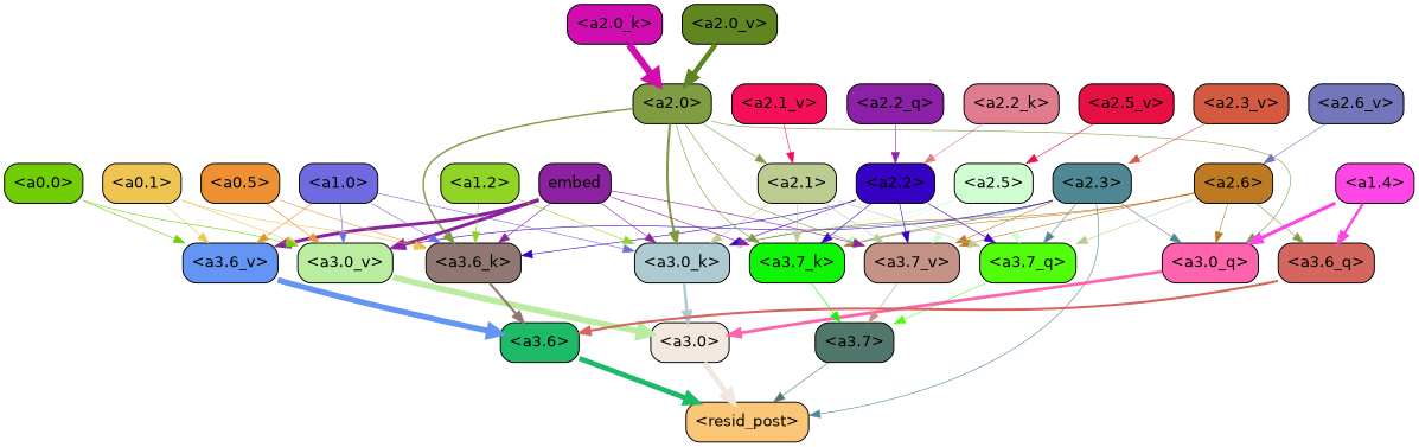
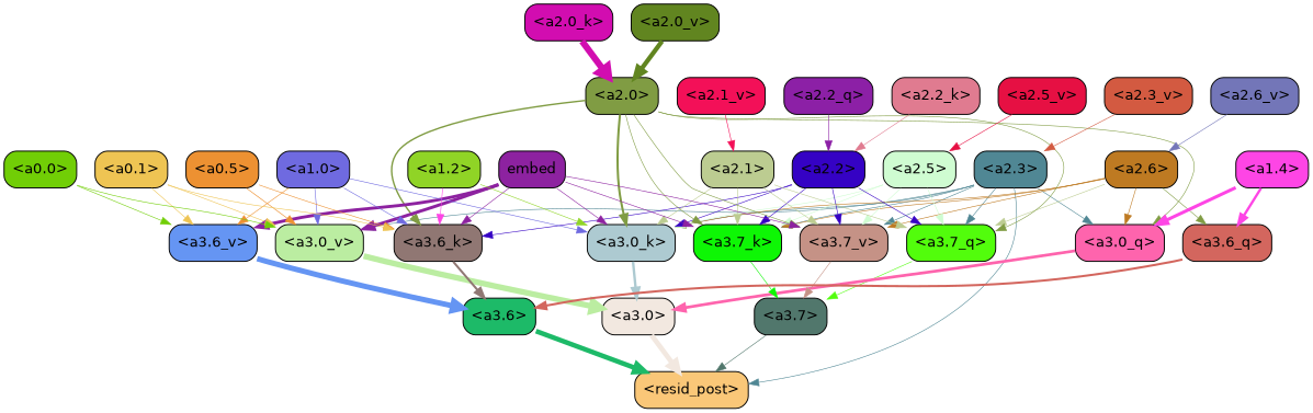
  strict digraph {
    splines=true
    node [color=black fontname=Helvetica shape=box style="filled, rounded"]
    edge [color="#508794" penwidth=0.6]
    "<a3.7>" [fillcolor="#51776c"]
    "<resid_post>" [fillcolor="#fac778"]
    "<a3.6>" [fillcolor="#1dba68"]
    "<a3.0>" [fillcolor="#f2e8e0"]
    "<a2.3>" [fillcolor="#508794"]
    "<a3.7_q>" [fillcolor="#52fd0c"]
    "<a3.0_q>" [fillcolor="#fe64ad"]
    "<a3.7_k>" [fillcolor="#0ef605"]
    "<a3.0_k>" [fillcolor="#adcad1"]
    "<a3.7_v>" [fillcolor="#c59286"]
    "<a3.0_v>" [fillcolor="#bbeda1"]
    "<a3.6_q>" [fillcolor="#d3665e"]
    "<a3.6_k>" [fillcolor="#907773"]
    "<a3.6_v>" [fillcolor="#6595f3"]
    "<a2.6>" [fillcolor="#be7a22"]
    "<a2.5>" [fillcolor="#cffcd1"]
    "<a2.2>" [fillcolor="#3502c4"]
    "<a2.1>" [fillcolor="#bccc91"]
    "<a2.0>" [fillcolor="#809c43"]
    "<a1.4>" [fillcolor="#fe45e5"]
    embed [fillcolor="#8d22a0"]
    "<a1.2>" [fillcolor="#90d426"]
    "<a1.0>" [fillcolor="#6f6ae0"]
    "<a0.5>" [fillcolor="#ed9132"]
    "<a0.1>" [fillcolor="#eec453"]
    "<a0.0>" [fillcolor="#71ce06"]
    "<a2.2_q>" [fillcolor="#8c20a6"]
    "<a2.2_k>" [fillcolor="#e07b90"]
    "<a2.0_k>" [fillcolor="#d20db0"]
    "<a2.6_v>" [fillcolor="#7376b8"]
    "<a2.5_v>" [fillcolor="#e61043"]
    "<a2.3_v>" [fillcolor="#d35a41"]
    "<a2.1_v>" [fillcolor="#f31058"]
    "<a2.0_v>" [fillcolor="#618520"]
    "<a3.7>" -> "<resid_post>" [color="#51776c"]
    "<a3.6>" -> "<resid_post>" [color="#1dba68" penwidth=4.7534414529800415]
    "<a3.0>" -> "<resid_post>" [color="#f2e8e0" penwidth=4.898576855659485]
    "<a2.3>" -> "<resid_post>"
    "<a2.3>" -> "<a3.7_q>"
    "<a2.3>" -> "<a3.0_q>"
    "<a2.3>" -> "<a3.7_k>"
    "<a2.3>" -> "<a3.0_k>"
-   "<a2.3>" -> "<a3.7_v>" [color="#be7a22"]
-   "<a2.3>" -> "<a3.0_v>" [color="#3502c4"]
+   "<a2.3>" -> "<a3.7_v>"
+   "<a2.3>" -> "<a3.0_v>"
    "<a3.7_q>" -> "<a3.7>" [color="#52fd0c"]
    "<a3.0_q>" -> "<a3.0>" [color="#fe64ad" penwidth=2.870753765106201]
    "<a3.7_k>" -> "<a3.7>" [color="#0ef605"]
    "<a3.0_k>" -> "<a3.0>" [color="#adcad1" penwidth=2.520303964614868]
    "<a3.7_v>" -> "<a3.7>" [color="#c59286"]
    "<a3.0_v>" -> "<a3.0>" [color="#bbeda1" penwidth=5.680712580680847]
    "<a3.6_q>" -> "<a3.6>" [color="#d3665e" penwidth=2.160832464694977]
    "<a3.6_k>" -> "<a3.6>" [color="#907773" penwidth=2.13908451795578]
    "<a3.6_v>" -> "<a3.6>" [color="#6595f3" penwidth=5.297133803367615]
    "<a2.6>" -> "<a3.7_q>" [color="#bccc91"]
    "<a2.6>" -> "<a3.0_q>" [color="#be7a22"]
    "<a2.6>" -> "<a3.7_k>" [color="#be7a22"]
    "<a2.6>" -> "<a3.0_k>" [color="#be7a22"]
    "<a2.6>" -> "<a3.7_v>" [color="#be7a22"]
    "<a2.6>" -> "<a3.6_q>" [color="#809c43"]
    "<a2.5>" -> "<a3.7_q>" [color="#cffcd1"]
    "<a2.5>" -> "<a3.7_k>" [color="#cffcd1"]
    "<a2.5>" -> "<a3.0_k>" [color="#cffcd1"]
    "<a2.5>" -> "<a3.7_v>" [color="#cffcd1"]
    "<a2.2>" -> "<a3.7_q>" [color="#3502c4"]
    "<a2.2>" -> "<a3.7_k>" [color="#3502c4"]
    "<a2.2>" -> "<a3.0_k>" [color="#3502c4"]
    "<a2.2>" -> "<a3.7_v>" [color="#3502c4"]
    "<a2.2>" -> "<a3.6_k>" [color="#3502c4"]
    "<a2.1>" -> "<a3.7_q>" [color="#bccc91"]
    "<a2.1>" -> "<a3.7_k>" [color="#bccc91"]
    "<a2.1>" -> "<a3.0_k>" [color="#bccc91"]
    "<a2.1>" -> "<a3.7_v>" [color="#bccc91"]
-   "<a2.0>" -> "<a2.1>" [color="#809c43"]
+   "<a2.0>" -> "<a3.7_q>" [color="#809c43"]
    "<a2.0>" -> "<a3.0_q>" [color="#809c43"]
    "<a2.0>" -> "<a3.7_k>" [color="#809c43"]
    "<a2.0>" -> "<a3.0_k>" [color="#809c43" penwidth=2.142689883708954]
    "<a2.0>" -> "<a3.7_v>" [color="#809c43"]
    "<a2.0>" -> "<a3.6_k>" [color="#809c43" penwidth=1.4855384826660156]
    "<a1.4>" -> "<a3.0_q>" [color="#fe45e5" penwidth=3.192750334739685]
    "<a1.4>" -> "<a3.6_q>" [color="#fe45e5" penwidth=2.4767253398895264]
    embed -> "<a3.7_k>" [color="#8d22a0"]
    embed -> "<a3.0_k>" [color="#8d22a0" penwidth=0.6015868484973907]
    embed -> "<a3.7_v>" [color="#8d22a0"]
    embed -> "<a3.0_v>" [color="#8d22a0" penwidth=3.0891895294189453]
    embed -> "<a3.6_k>" [color="#8d22a0"]
    embed -> "<a3.6_v>" [color="#8d22a0" penwidth=3.067279100418091]
    "<a1.2>" -> "<a3.0_k>" [color="#90d426"]
-   "<a1.2>" -> "<a3.6_k>" [color="#90d426"]
+   "<a1.2>" -> "<a3.6_k>" [color="#fe45e5"]
    "<a1.0>" -> "<a3.0_k>" [color="#6f6ae0"]
    "<a1.0>" -> "<a3.0_v>" [color="#6f6ae0"]
    "<a1.0>" -> "<a3.6_k>" [color="#6f6ae0"]
    "<a1.0>" -> "<a3.6_v>" [color="#ed9132"]
    "<a0.5>" -> "<a3.0_v>" [color="#ed9132" penwidth=0.6549575447570533]
    "<a0.5>" -> "<a3.6_k>" [color="#ed9132"]
    "<a0.1>" -> "<a3.0_v>" [color="#eec453"]
    "<a0.1>" -> "<a3.6_k>" [color="#eec453"]
    "<a0.1>" -> "<a3.6_v>" [color="#eec453"]
    "<a0.0>" -> "<a3.0_v>" [color="#71ce06"]
    "<a0.0>" -> "<a3.6_v>" [color="#71ce06"]
    "<a2.2_q>" -> "<a2.2>" [color="#8c20a6"]
    "<a2.2_k>" -> "<a2.2>" [color="#e07b90"]
    "<a2.0_k>" -> "<a2.0>" [color="#d20db0" penwidth=6.397904872894287]
    "<a2.6_v>" -> "<a2.6>" [color="#7376b8"]
    "<a2.5_v>" -> "<a2.5>" [color="#e61043"]
    "<a2.3_v>" -> "<a2.3>" [color="#d35a41"]
    "<a2.1_v>" -> "<a2.1>" [color="#f31058"]
    "<a2.0_v>" -> "<a2.0>" [color="#618520" penwidth=4.48047137260437]
  }
